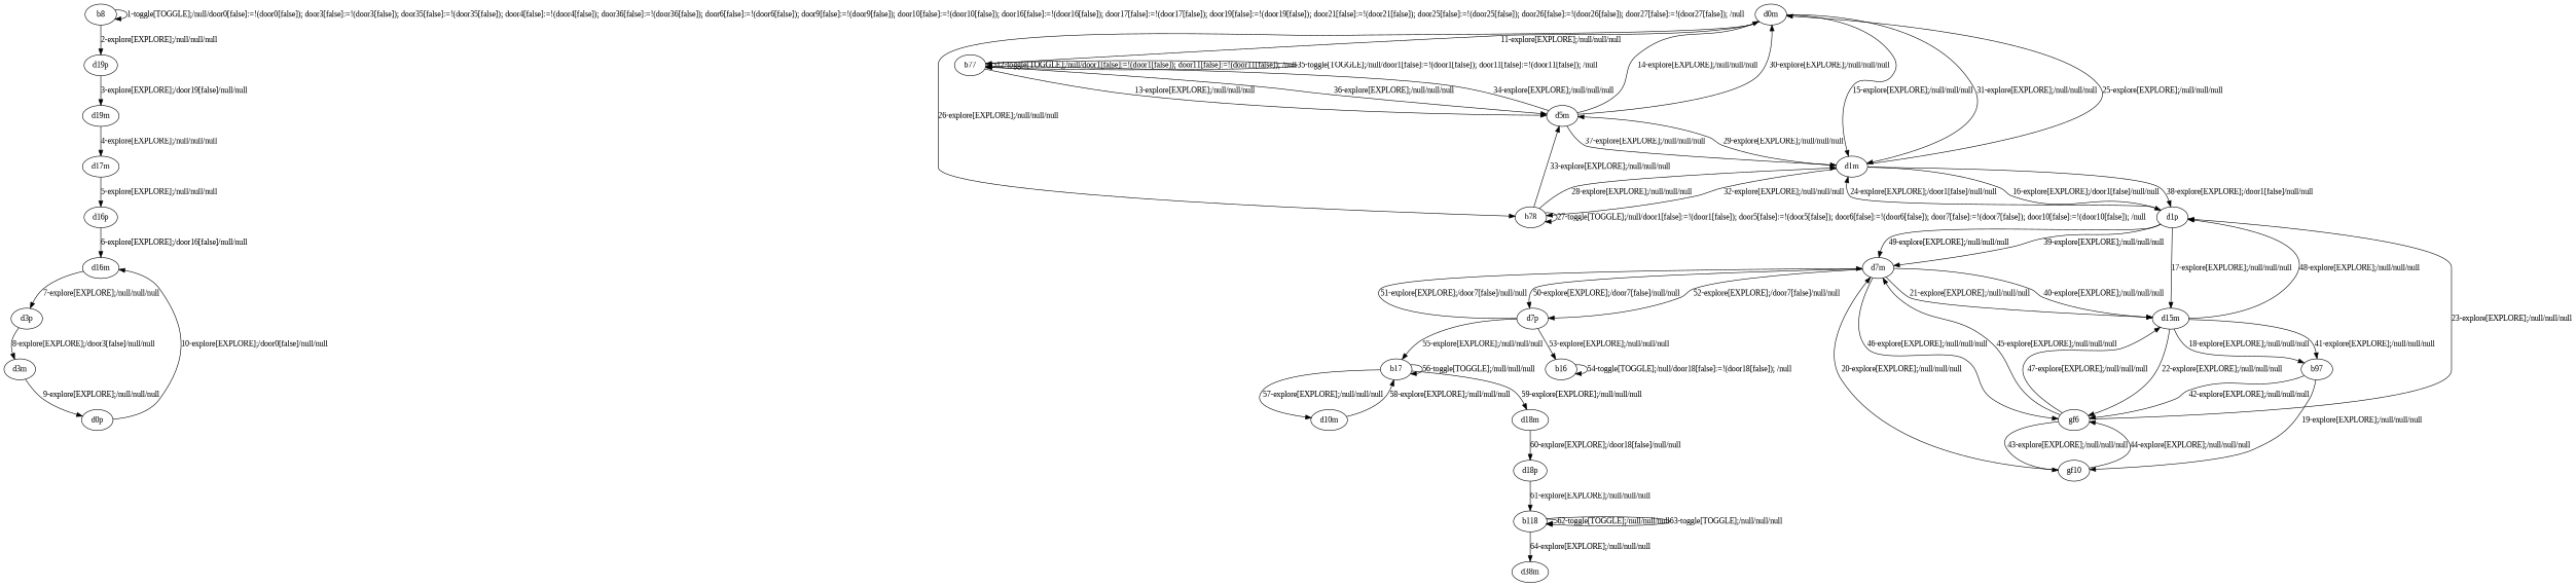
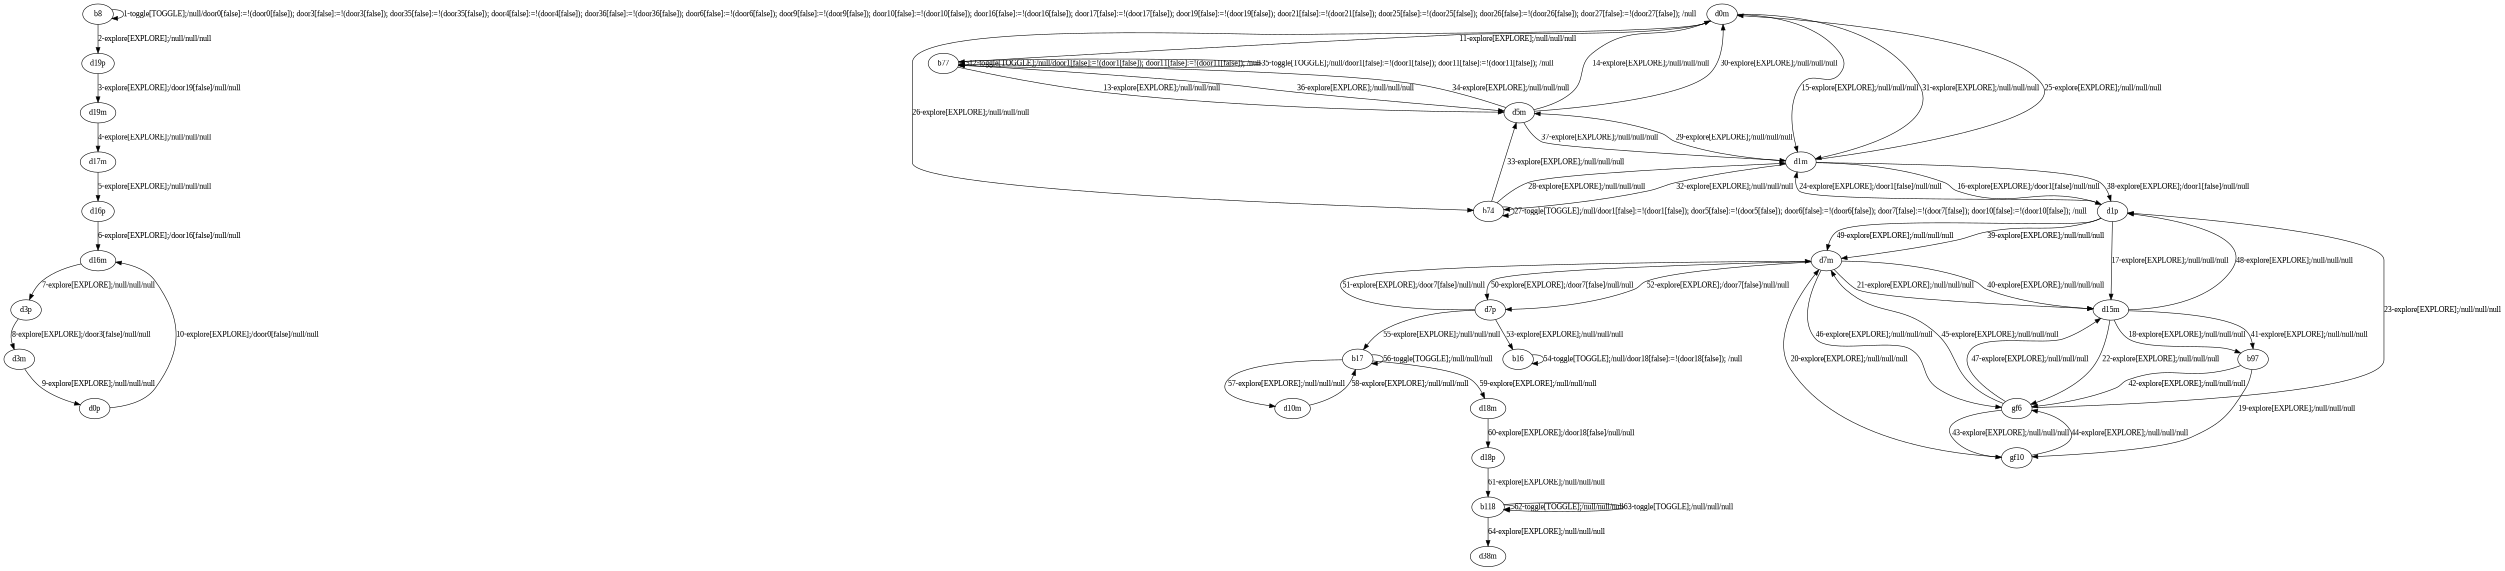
  digraph {
    fontname="Liberation Serif"
    node [fontname="Liberation Serif"]
    edge [fontname="Liberation Serif"]
    b8
    d19p
    d19m
    d17m
    d16p
    d16m
    d3p
    d3m
    d0p
    d0m
    b77
    d1m
-   b78
+   b78 [label=b74]
    d5m
    d1p
    d15m
    d7m
    b97
    gf6
    d7p
    gf10
    b16
    b17
    d10m
    d18m
    d18p
    b118
    d38m
    b8 -> b8 [label="1-toggle[TOGGLE];/null/door0[false]:=!(door0[false]); door3[false]:=!(door3[false]); door35[false]:=!(door35[false]); door4[false]:=!(door4[false]); door36[false]:=!(door36[false]); door6[false]:=!(door6[false]); door9[false]:=!(door9[false]); door10[false]:=!(door10[false]); door16[false]:=!(door16[false]); door17[false]:=!(door17[false]); door19[false]:=!(door19[false]); door21[false]:=!(door21[false]); door25[false]:=!(door25[false]); door26[false]:=!(door26[false]); door27[false]:=!(door27[false]); /null"]
    b8 -> d19p [label="2-explore[EXPLORE];/null/null/null"]
    d19p -> d19m [label="3-explore[EXPLORE];/door19[false]/null/null"]
    d19m -> d17m [label="4-explore[EXPLORE];/null/null/null"]
    d17m -> d16p [label="5-explore[EXPLORE];/null/null/null"]
    d16p -> d16m [label="6-explore[EXPLORE];/door16[false]/null/null"]
    d16m -> d3p [label="7-explore[EXPLORE];/null/null/null"]
    d3p -> d3m [label="8-explore[EXPLORE];/door3[false]/null/null"]
    d3m -> d0p [label="9-explore[EXPLORE];/null/null/null"]
    d0p -> d16m [label="10-explore[EXPLORE];/door0[false]/null/null"]
    d0m -> b77 [label="11-explore[EXPLORE];/null/null/null"]
    d0m -> d1m [label="15-explore[EXPLORE];/null/null/null"]
    d0m -> d1m [label="31-explore[EXPLORE];/null/null/null"]
    d0m -> b78 [label="26-explore[EXPLORE];/null/null/null"]
    b77 -> b77 [label="12-toggle[TOGGLE];/null/door1[false]:=!(door1[false]); door11[false]:=!(door11[false]); /null"]
    b77 -> b77 [label="35-toggle[TOGGLE];/null/door1[false]:=!(door1[false]); door11[false]:=!(door11[false]); /null"]
    b77 -> d5m [label="13-explore[EXPLORE];/null/null/null"]
    b77 -> d5m [label="36-explore[EXPLORE];/null/null/null"]
    d1m -> d0m [label="25-explore[EXPLORE];/null/null/null"]
    d1m -> b78 [label="32-explore[EXPLORE];/null/null/null"]
    d1m -> d5m [label="29-explore[EXPLORE];/null/null/null"]
    d1m -> d1p [label="16-explore[EXPLORE];/door1[false]/null/null"]
    d1m -> d1p [label="38-explore[EXPLORE];/door1[false]/null/null"]
    b78 -> d1m [label="28-explore[EXPLORE];/null/null/null"]
    b78 -> b78 [label="27-toggle[TOGGLE];/null/door1[false]:=!(door1[false]); door5[false]:=!(door5[false]); door6[false]:=!(door6[false]); door7[false]:=!(door7[false]); door10[false]:=!(door10[false]); /null"]
    b78 -> d5m [label="33-explore[EXPLORE];/null/null/null"]
    d5m -> d0m [label="14-explore[EXPLORE];/null/null/null"]
    d5m -> d0m [label="30-explore[EXPLORE];/null/null/null"]
    d5m -> b77 [label="34-explore[EXPLORE];/null/null/null"]
    d5m -> d1m [label="37-explore[EXPLORE];/null/null/null"]
    d1p -> d1m [label="24-explore[EXPLORE];/door1[false]/null/null"]
    d1p -> d15m [label="17-explore[EXPLORE];/null/null/null"]
    d1p -> d7m [label="39-explore[EXPLORE];/null/null/null"]
    d1p -> d7m [label="49-explore[EXPLORE];/null/null/null"]
    d15m -> d1p [label="48-explore[EXPLORE];/null/null/null"]
    d15m -> b97 [label="18-explore[EXPLORE];/null/null/null"]
    d15m -> b97 [label="41-explore[EXPLORE];/null/null/null"]
    d15m -> gf6 [label="22-explore[EXPLORE];/null/null/null"]
    d7m -> d15m [label="21-explore[EXPLORE];/null/null/null"]
    d7m -> d15m [label="40-explore[EXPLORE];/null/null/null"]
    d7m -> gf6 [label="46-explore[EXPLORE];/null/null/null"]
    d7m -> d7p [label="50-explore[EXPLORE];/door7[false]/null/null"]
    d7m -> d7p [label="52-explore[EXPLORE];/door7[false]/null/null"]
    b97 -> gf6 [label="42-explore[EXPLORE];/null/null/null"]
    b97 -> gf10 [label="19-explore[EXPLORE];/null/null/null"]
    gf6 -> d1p [label="23-explore[EXPLORE];/null/null/null"]
    gf6 -> d15m [label="47-explore[EXPLORE];/null/null/null"]
    gf6 -> d7m [label="45-explore[EXPLORE];/null/null/null"]
    gf6 -> gf10 [label="43-explore[EXPLORE];/null/null/null"]
    d7p -> d7m [label="51-explore[EXPLORE];/door7[false]/null/null"]
    d7p -> b16 [label="53-explore[EXPLORE];/null/null/null"]
    d7p -> b17 [label="55-explore[EXPLORE];/null/null/null"]
    gf10 -> d7m [label="20-explore[EXPLORE];/null/null/null"]
    gf10 -> gf6 [label="44-explore[EXPLORE];/null/null/null"]
    b16 -> b16 [label="54-toggle[TOGGLE];/null/door18[false]:=!(door18[false]); /null"]
    b17 -> b17 [label="56-toggle[TOGGLE];/null/null/null"]
    b17 -> d10m [label="57-explore[EXPLORE];/null/null/null"]
    b17 -> d18m [label="59-explore[EXPLORE];/null/null/null"]
    d10m -> b17 [label="58-explore[EXPLORE];/null/null/null"]
    d18m -> d18p [label="60-explore[EXPLORE];/door18[false]/null/null"]
    d18p -> b118 [label="61-explore[EXPLORE];/null/null/null"]
    b118 -> b118 [label="62-toggle[TOGGLE];/null/null/null"]
    b118 -> b118 [label="63-toggle[TOGGLE];/null/null/null"]
    b118 -> d38m [label="64-explore[EXPLORE];/null/null/null"]
  }
